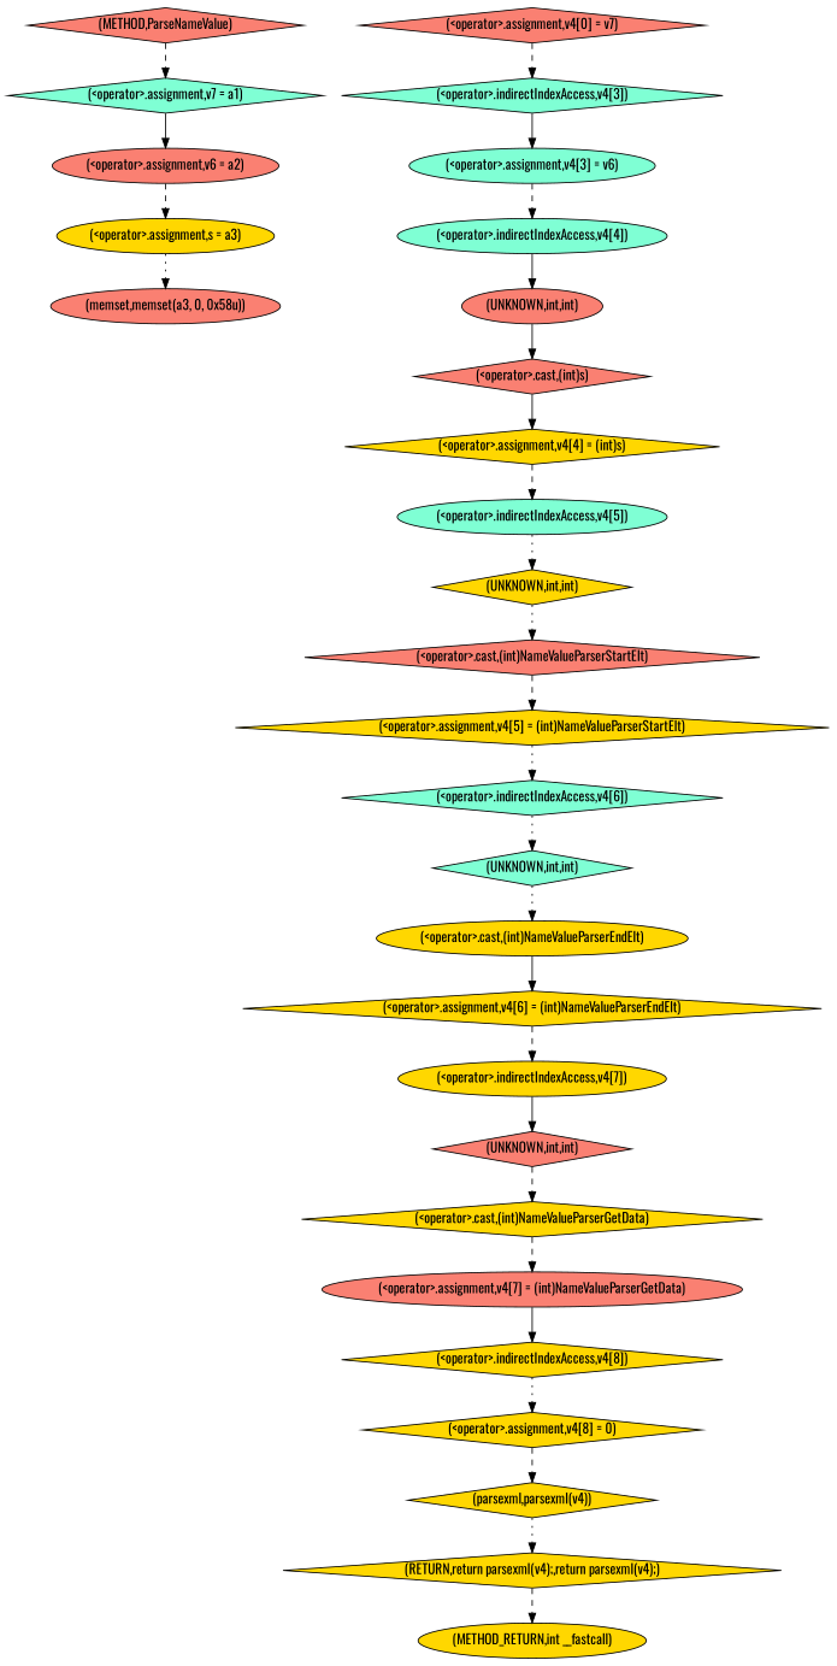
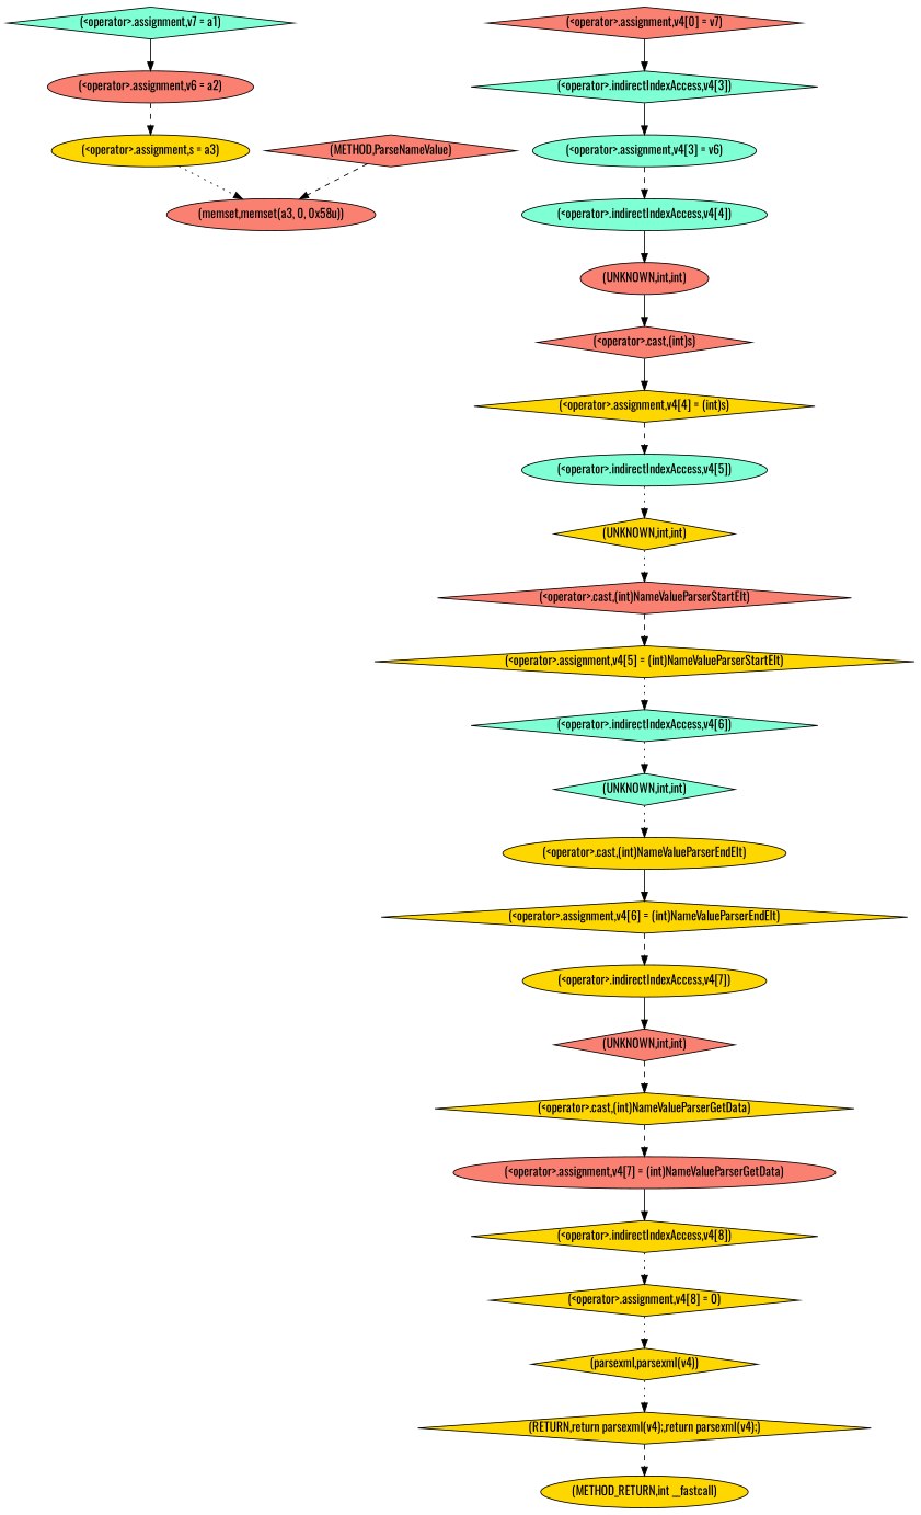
  digraph {
    fontname=Oswald
    node [fillcolor=gold fontname=Oswald shape=diamond style=filled]
    edge [fontname=Oswald style=dashed]
    n1 [fillcolor=aquamarine label="(<operator>.assignment,v7 = a1)"]
    n2 [fillcolor=salmon label="(<operator>.assignment,v6 = a2)" shape=ellipse]
    n3 [label="(<operator>.assignment,s = a3)" shape=ellipse]
    n4 [fillcolor=salmon label="(memset,memset(a3, 0, 0x58u))" shape=ellipse]
    n5 [fillcolor=salmon label="(<operator>.assignment,v4[0] = v7)"]
    n6 [fillcolor=aquamarine label="(<operator>.indirectIndexAccess,v4[3])"]
    n7 [fillcolor=aquamarine label="(<operator>.assignment,v4[3] = v6)" shape=ellipse]
    n8 [fillcolor=aquamarine label="(<operator>.indirectIndexAccess,v4[4])" shape=ellipse]
    n9 [fillcolor=salmon label="(UNKNOWN,int,int)" shape=ellipse]
    n10 [label="(<operator>.assignment,v4[4] = (int)s)"]
    n11 [fillcolor=aquamarine label="(<operator>.indirectIndexAccess,v4[5])" shape=ellipse]
    n12 [label="(UNKNOWN,int,int)"]
    n13 [fillcolor=salmon label="(<operator>.cast,(int)s)"]
    n14 [label="(<operator>.assignment,v4[5] = (int)NameValueParserStartElt)"]
    n15 [fillcolor=aquamarine label="(<operator>.indirectIndexAccess,v4[6])"]
    n16 [fillcolor=aquamarine label="(UNKNOWN,int,int)"]
    n17 [fillcolor=salmon label="(<operator>.cast,(int)NameValueParserStartElt)"]
    n18 [label="(<operator>.assignment,v4[6] = (int)NameValueParserEndElt)"]
    n19 [label="(<operator>.indirectIndexAccess,v4[7])" shape=ellipse]
    n20 [fillcolor=salmon label="(UNKNOWN,int,int)"]
    n21 [label="(<operator>.cast,(int)NameValueParserEndElt)" shape=ellipse]
    n22 [fillcolor=salmon label="(<operator>.assignment,v4[7] = (int)NameValueParserGetData)" shape=ellipse]
    n23 [label="(<operator>.indirectIndexAccess,v4[8])"]
    n24 [label="(<operator>.assignment,v4[8] = 0)"]
    n25 [label="(<operator>.cast,(int)NameValueParserGetData)"]
    n26 [label="(parsexml,parsexml(v4))"]
    n27 [label="(RETURN,return parsexml(v4);,return parsexml(v4);)"]
    n28 [label="(METHOD_RETURN,int __fastcall)" shape=ellipse]
    n29 [fillcolor=salmon label="(METHOD,ParseNameValue)"]
    n1 -> n2 [style=solid]
    n2 -> n3
    n3 -> n4 [style=dotted]
-   n5 -> n6
+   n5 -> n6 [style=solid]
    n6 -> n7 [style=solid]
    n7 -> n8
    n8 -> n9 [style=solid]
    n9 -> n13 [style=solid]
    n10 -> n11
    n11 -> n12 [style=dotted]
    n12 -> n17 [style=dotted]
    n13 -> n10 [style=solid]
    n14 -> n15 [style=dotted]
    n15 -> n16 [style=dotted]
    n16 -> n21 [style=dotted]
    n17 -> n14
    n18 -> n19
    n19 -> n20 [style=solid]
    n20 -> n25
    n21 -> n18 [style=solid]
    n22 -> n23 [style=solid]
    n23 -> n24 [style=dotted]
-   n24 -> n26
+   n24 -> n26 [style=dotted]
    n25 -> n22
    n26 -> n27 [style=dotted]
    n27 -> n28
-   n29 -> n1
+   n29 -> n4
  }
